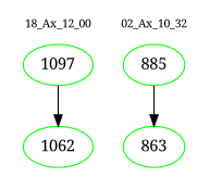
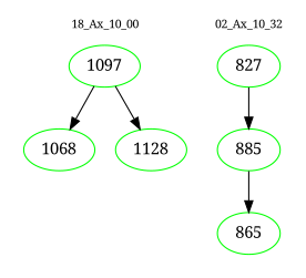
  digraph {
    fontname="Noto Serif"
    node [color=green fontname="Noto Serif"]
    edge [color=black fontname="Noto Serif"]
    n1 [label=1097]
-   n2 [label=1062]
+   n2 [label=1068]
+   n3 [label=1128]
+   n4 [label=827]
    n5 [label=885]
-   n6 [label=863]
+   n6 [label=865]
    subgraph cluster_1 {
      color=white
      fontsize=10
-     label="18_Ax_12_00"
+     label="18_Ax_10_00"
      n1
      n2
+     n3
    }
    subgraph cluster_2 {
      color=white
      fontsize=10
      label="02_Ax_10_32"
+     n4
      n5
      n6
    }
    n1 -> n2
+   n1 -> n3
+   n4 -> n5
    n5 -> n6
  }
